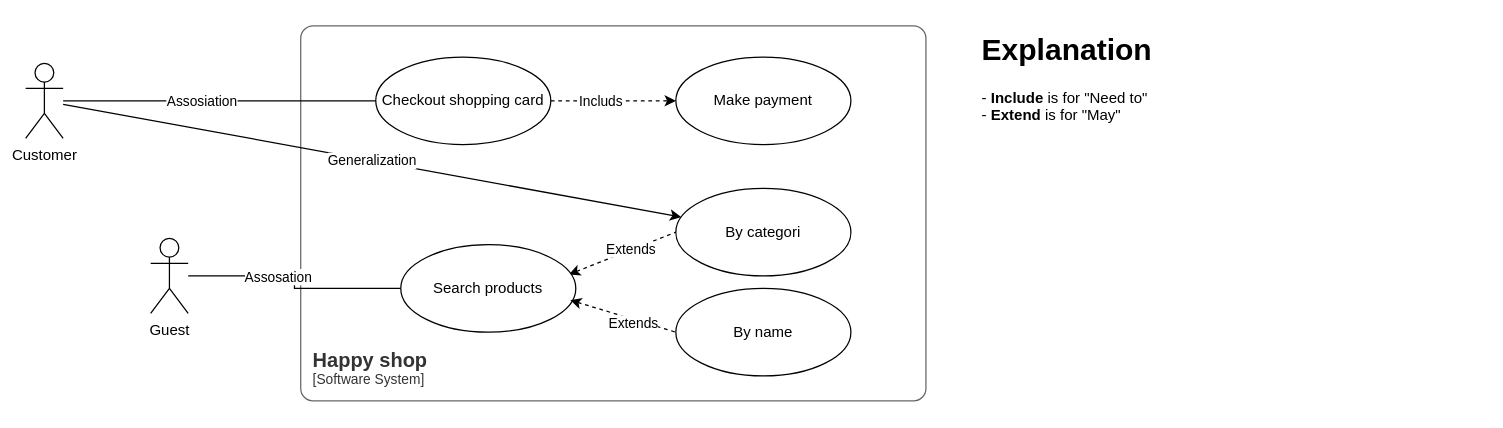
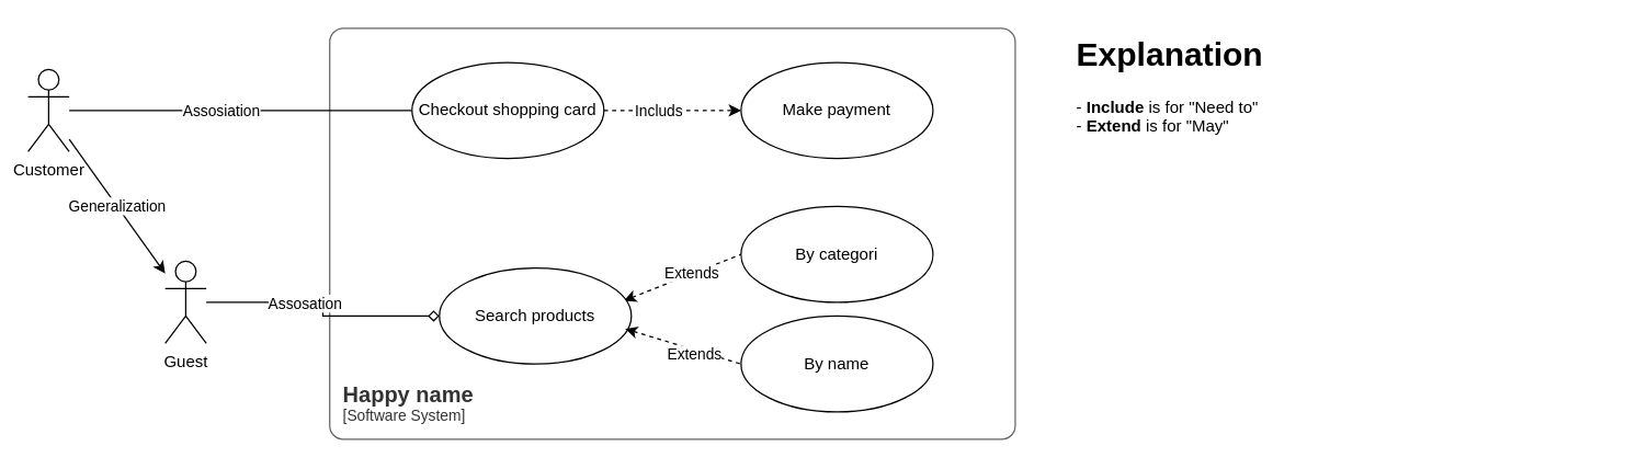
  <mxCell id="0" />
  <mxCell id="1" parent="0" />
- <mxCell id="2" value="&lt;font style=&quot;font-size: 16px&quot;&gt;&lt;b&gt;&lt;div style=&quot;text-align: left&quot;&gt;Happy shop&lt;/div&gt;&lt;/b&gt;&lt;/font&gt;&lt;div style=&quot;text-align: left&quot;&gt;[Software System]&lt;/div&gt;" style="rounded=1;fontSize=11;whiteSpace=wrap;html=1;arcSize=20;fillColor=none;strokeColor=#666666;fontColor=#333333;labelBackgroundColor=none;align=left;verticalAlign=bottom;labelBorderColor=none;spacingTop=0;spacing=10;metaEdit=1;rotatable=0;perimeter=rectanglePerimeter;noLabel=0;labelPadding=0;allowArrows=0;connectable=0;expand=0;recursiveResize=0;editable=1;pointerEvents=0;absoluteArcSize=1;points=[[0.25,0,0],[0.5,0,0],[0.75,0,0],[1,0.25,0],[1,0.5,0],[1,0.75,0],[0.75,1,0],[0.5,1,0],[0.25,1,0],[0,0.75,0],[0,0.5,0],[0,0.25,0]];" parent="1" vertex="1"><mxGeometry x="240" y="20" width="500" height="300" as="geometry" /></mxCell>
- <mxCell id="3" value="Generalization" style="rounded=0;orthogonalLoop=1;jettySize=auto;html=1;" parent="1" source="6" target="16" edge="1"><mxGeometry relative="1" as="geometry" /></mxCell>
+ <mxCell id="2" value="&lt;font style=&quot;font-size: 16px&quot;&gt;&lt;b&gt;&lt;div style=&quot;text-align: left&quot;&gt;Happy name&lt;/div&gt;&lt;/b&gt;&lt;/font&gt;&lt;div style=&quot;text-align: left&quot;&gt;[Software System]&lt;/div&gt;" style="rounded=1;fontSize=11;whiteSpace=wrap;html=1;arcSize=20;fillColor=none;strokeColor=#666666;fontColor=#333333;labelBackgroundColor=none;align=left;verticalAlign=bottom;labelBorderColor=none;spacingTop=0;spacing=10;metaEdit=1;rotatable=0;perimeter=rectanglePerimeter;noLabel=0;labelPadding=0;allowArrows=0;connectable=0;expand=0;recursiveResize=0;editable=1;pointerEvents=0;absoluteArcSize=1;points=[[0.25,0,0],[0.5,0,0],[0.75,0,0],[1,0.25,0],[1,0.5,0],[1,0.75,0],[0.75,1,0],[0.5,1,0],[0.25,1,0],[0,0.75,0],[0,0.5,0],[0,0.25,0]];" parent="1" vertex="1"><mxGeometry x="240" y="20" width="500" height="300" as="geometry" /></mxCell>
+ <mxCell id="3" value="Generalization" style="rounded=0;orthogonalLoop=1;jettySize=auto;html=1;" parent="1" source="6" target="9" edge="1"><mxGeometry relative="1" as="geometry" /></mxCell>
  <mxCell id="4" style="edgeStyle=orthogonalEdgeStyle;rounded=0;orthogonalLoop=1;jettySize=auto;html=1;entryX=0;entryY=0.5;entryDx=0;entryDy=0;strokeColor=default;endArrow=none;endFill=0;" parent="1" source="6" target="12" edge="1"><mxGeometry relative="1" as="geometry" /></mxCell>
  <mxCell id="5" value="Assosiation" style="edgeLabel;html=1;align=center;verticalAlign=middle;resizable=0;points=[];" parent="4" vertex="1" connectable="0"><mxGeometry x="-0.121" relative="1" as="geometry"><mxPoint as="offset" /></mxGeometry></mxCell>
  <mxCell id="6" value="Customer&lt;br&gt;" style="shape=umlActor;verticalLabelPosition=bottom;verticalAlign=top;html=1;" parent="1" vertex="1"><mxGeometry x="20" y="50" width="30" height="60" as="geometry" /></mxCell>
- <mxCell id="7" style="edgeStyle=orthogonalEdgeStyle;rounded=0;orthogonalLoop=1;jettySize=auto;html=1;entryX=0;entryY=0.5;entryDx=0;entryDy=0;endArrow=none;endFill=0;strokeColor=default;" parent="1" source="9" target="15" edge="1"><mxGeometry relative="1" as="geometry" /></mxCell>
+ <mxCell id="7" style="edgeStyle=orthogonalEdgeStyle;rounded=0;orthogonalLoop=1;jettySize=auto;html=1;entryX=0;entryY=0.5;entryDx=0;entryDy=0;endArrow=diamond;endFill=0;strokeColor=default;" parent="1" source="9" target="15" edge="1"><mxGeometry relative="1" as="geometry" /></mxCell>
  <mxCell id="8" value="Assosation" style="edgeLabel;html=1;align=center;verticalAlign=middle;resizable=0;points=[];" parent="7" vertex="1" connectable="0"><mxGeometry x="-0.213" relative="1" as="geometry"><mxPoint as="offset" /></mxGeometry></mxCell>
  <mxCell id="9" value="Guest" style="shape=umlActor;verticalLabelPosition=bottom;verticalAlign=top;html=1;" parent="1" vertex="1"><mxGeometry x="120" y="190" width="30" height="60" as="geometry" /></mxCell>
  <mxCell id="10" value="" style="edgeStyle=orthogonalEdgeStyle;rounded=0;orthogonalLoop=1;jettySize=auto;html=1;endArrow=classic;endFill=1;strokeColor=default;dashed=1;" parent="1" source="12" target="18" edge="1"><mxGeometry relative="1" as="geometry" /></mxCell>
  <mxCell id="11" value="Includs" style="edgeLabel;html=1;align=center;verticalAlign=middle;resizable=0;points=[];" parent="10" vertex="1" connectable="0"><mxGeometry x="-0.22" relative="1" as="geometry"><mxPoint as="offset" /></mxGeometry></mxCell>
  <mxCell id="12" value="Checkout shopping card" style="ellipse;whiteSpace=wrap;html=1;" parent="1" vertex="1"><mxGeometry x="300" y="45" width="140" height="70" as="geometry" /></mxCell>
  <mxCell id="13" style="rounded=0;orthogonalLoop=1;jettySize=auto;html=1;entryX=0;entryY=0.5;entryDx=0;entryDy=0;dashed=1;endArrow=none;endFill=0;strokeColor=default;startArrow=classic;startFill=1;exitX=0.961;exitY=0.34;exitDx=0;exitDy=0;exitPerimeter=0;" parent="1" source="15" target="16" edge="1"><mxGeometry relative="1" as="geometry" /></mxCell>
  <mxCell id="14" value="Extends" style="edgeLabel;html=1;align=center;verticalAlign=middle;resizable=0;points=[];" parent="13" vertex="1" connectable="0"><mxGeometry x="0.157" y="1" relative="1" as="geometry"><mxPoint as="offset" /></mxGeometry></mxCell>
  <mxCell id="15" value="Search products" style="ellipse;whiteSpace=wrap;html=1;" parent="1" vertex="1"><mxGeometry x="320" y="195" width="140" height="70" as="geometry" /></mxCell>
  <mxCell id="16" value="By categori" style="ellipse;whiteSpace=wrap;html=1;" parent="1" vertex="1"><mxGeometry x="540" y="150" width="140" height="70" as="geometry" /></mxCell>
  <mxCell id="17" value="By name" style="ellipse;whiteSpace=wrap;html=1;" parent="1" vertex="1"><mxGeometry x="540" y="230" width="140" height="70" as="geometry" /></mxCell>
  <mxCell id="18" value="Make payment" style="ellipse;whiteSpace=wrap;html=1;" parent="1" vertex="1"><mxGeometry x="540" y="45" width="140" height="70" as="geometry" /></mxCell>
  <mxCell id="19" style="rounded=0;orthogonalLoop=1;jettySize=auto;html=1;entryX=0;entryY=0.5;entryDx=0;entryDy=0;dashed=1;endArrow=none;endFill=0;strokeColor=default;startArrow=classic;startFill=1;exitX=0.968;exitY=0.634;exitDx=0;exitDy=0;exitPerimeter=0;" parent="1" source="15" target="17" edge="1"><mxGeometry relative="1" as="geometry"><mxPoint x="450" y="260" as="sourcePoint" /><mxPoint x="550" y="195" as="targetPoint" /></mxGeometry></mxCell>
  <mxCell id="20" value="Extends" style="edgeLabel;html=1;align=center;verticalAlign=middle;resizable=0;points=[];" parent="19" vertex="1" connectable="0"><mxGeometry x="0.197" y="-3" relative="1" as="geometry"><mxPoint as="offset" /></mxGeometry></mxCell>
  <mxCell id="21" value="&lt;h1&gt;Explanation&lt;/h1&gt;&lt;p&gt;- &lt;b&gt;Include &lt;/b&gt;is for &quot;Need to&quot;&lt;br&gt;- &lt;b&gt;Extend&lt;/b&gt; is for &quot;May&quot;&lt;/p&gt;&lt;p&gt;&lt;br&gt;&lt;/p&gt;&lt;p&gt;&lt;br&gt;&lt;/p&gt;" style="text;html=1;strokeColor=none;fillColor=none;spacing=5;spacingTop=-20;whiteSpace=wrap;overflow=hidden;rounded=0;" parent="1" vertex="1"><mxGeometry x="780" y="20" width="400" height="120" as="geometry" /></mxCell>
